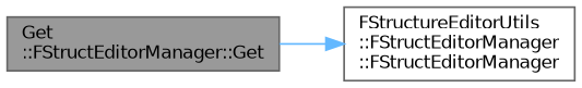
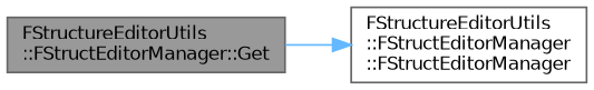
  digraph {
    rankdir=LR
    node [fontname=Helvetica fontsize=10 shape=box style=filled]
-   n1 [color=gray40 fillcolor=grey60 fontcolor=black height=0.2 label="Get\l::FStructEditorManager::Get" width=0.4]
+   n1 [color=gray40 fillcolor=grey60 fontcolor=black height=0.2 label="FStructureEditorUtils\l::FStructEditorManager::Get" width=0.4]
    n2 [color=grey40 fillcolor=white height=0.2 label="FStructureEditorUtils\l::FStructEditorManager\l::FStructEditorManager" width=0.4]
    n1 -> n2 [color=steelblue1 fontname=Helvetica fontsize=10 labelfontname=Helvetica labelfontsize=10 style=solid]
  }
